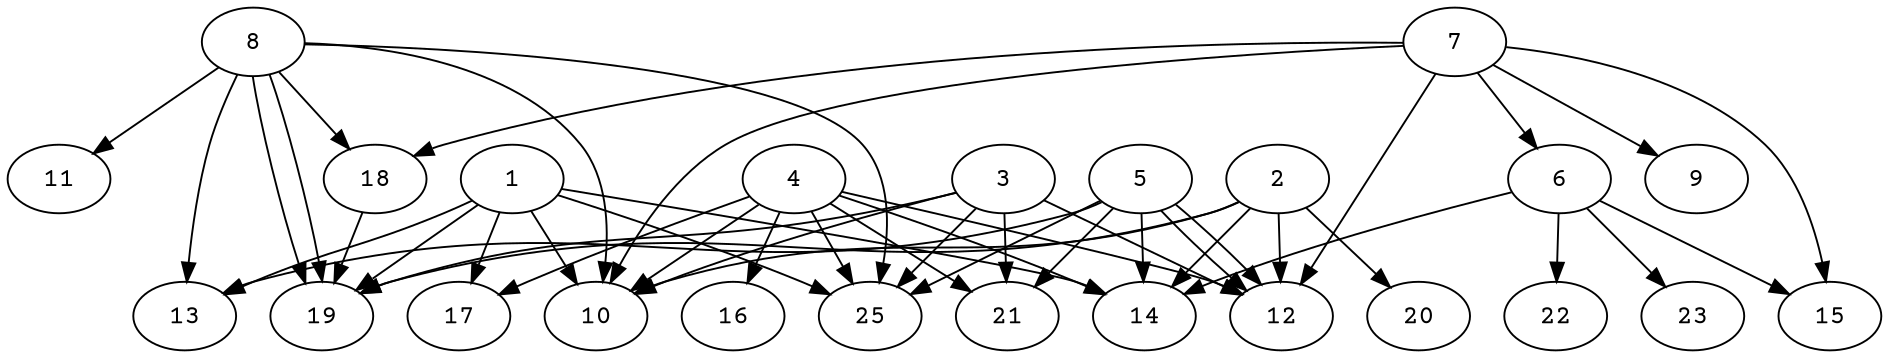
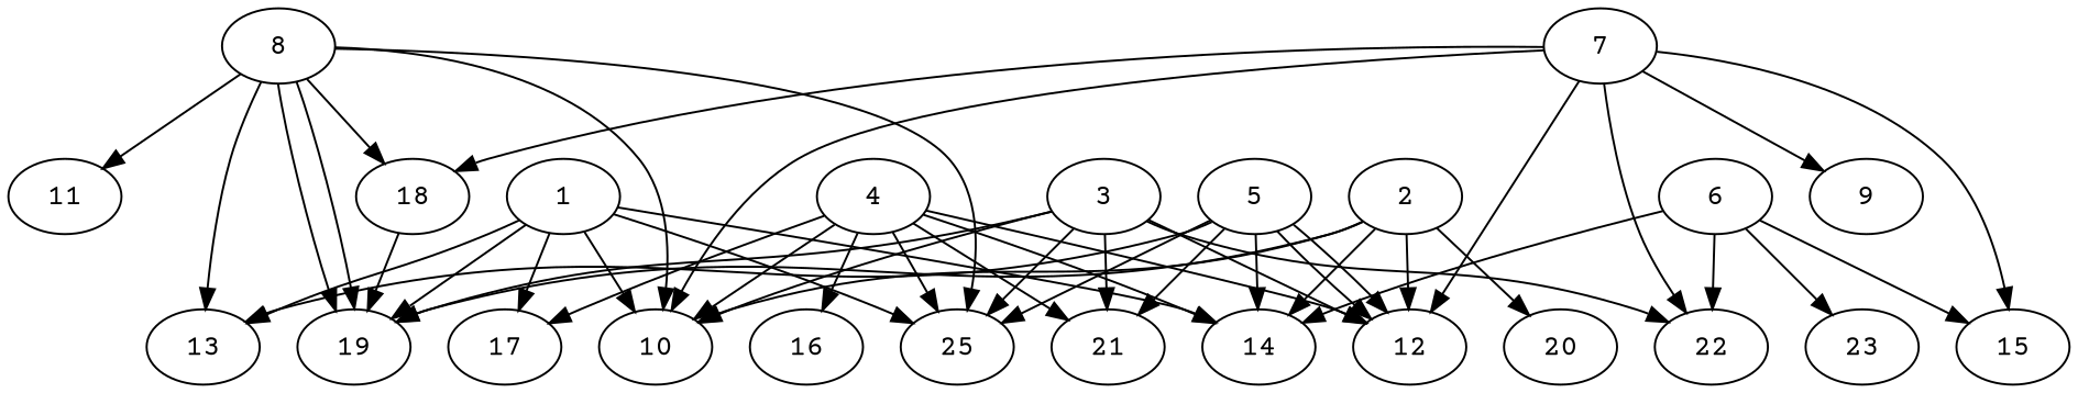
  digraph {
    fontname="Courier Prime"
    node [alpha=0.08 fontname="Courier Prime"]
    edge [fontname="Courier Prime"]
    1 [alpha=0.05 expect_size=13325312]
    10 [alpha=0.12 expect_size=25853952]
    13 [expect_size=52054016]
    14 [alpha=0.12 expect_size=24083456]
    17 [expect_size=47087616]
    19 [alpha=0.13 expect_size=17521664]
    25 [alpha=0.09 expect_size=20247552]
    2 [expect_size=13506560]
    12 [alpha=0.12 expect_size=33793024]
    20 [alpha=0.12 expect_size=39660544]
    3 [expect_size=29552640]
    21 [alpha=0.14 expect_size=20340736]
    22 [alpha=0.20 expect_size=39015424]
    4 [alpha=0.06 expect_size=6120448]
    16 [alpha=0.17 expect_size=32406528]
    5 [alpha=0.17 expect_size=52117504]
    6 [alpha=0.06 expect_size=40036352]
    15 [alpha=0.14 expect_size=38866944]
    23 [alpha=0.16 expect_size=19963904]
    7 [alpha=0.05 expect_size=23651328]
    9 [alpha=0.09 expect_size=12609536]
    18 [alpha=0.15 expect_size=11261952]
    8 [alpha=0.03 expect_size=49239040]
    11 [expect_size=21495808]
    1 -> 10
    1 -> 13
    1 -> 14
    1 -> 17
    1 -> 19
    1 -> 25
    2 -> 10
    2 -> 14
    2 -> 19
    2 -> 12
    2 -> 20
    3 -> 10
    3 -> 19
    3 -> 25
    3 -> 12
    3 -> 21
+   3 -> 22
    4 -> 10
    4 -> 14
    4 -> 17
    4 -> 25
    4 -> 12
    4 -> 21
    4 -> 16
    5 -> 13
    5 -> 14
    5 -> 25
    5 -> 12
    5 -> 12
    5 -> 21
    6 -> 14
    6 -> 22
    6 -> 15
    6 -> 23
    7 -> 10
    7 -> 12
-   7 -> 6
+   7 -> 22
    7 -> 15
    7 -> 9
    7 -> 18
    18 -> 19
    8 -> 10
    8 -> 13
    8 -> 19
    8 -> 19
    8 -> 25
    8 -> 18
    8 -> 11
  }
